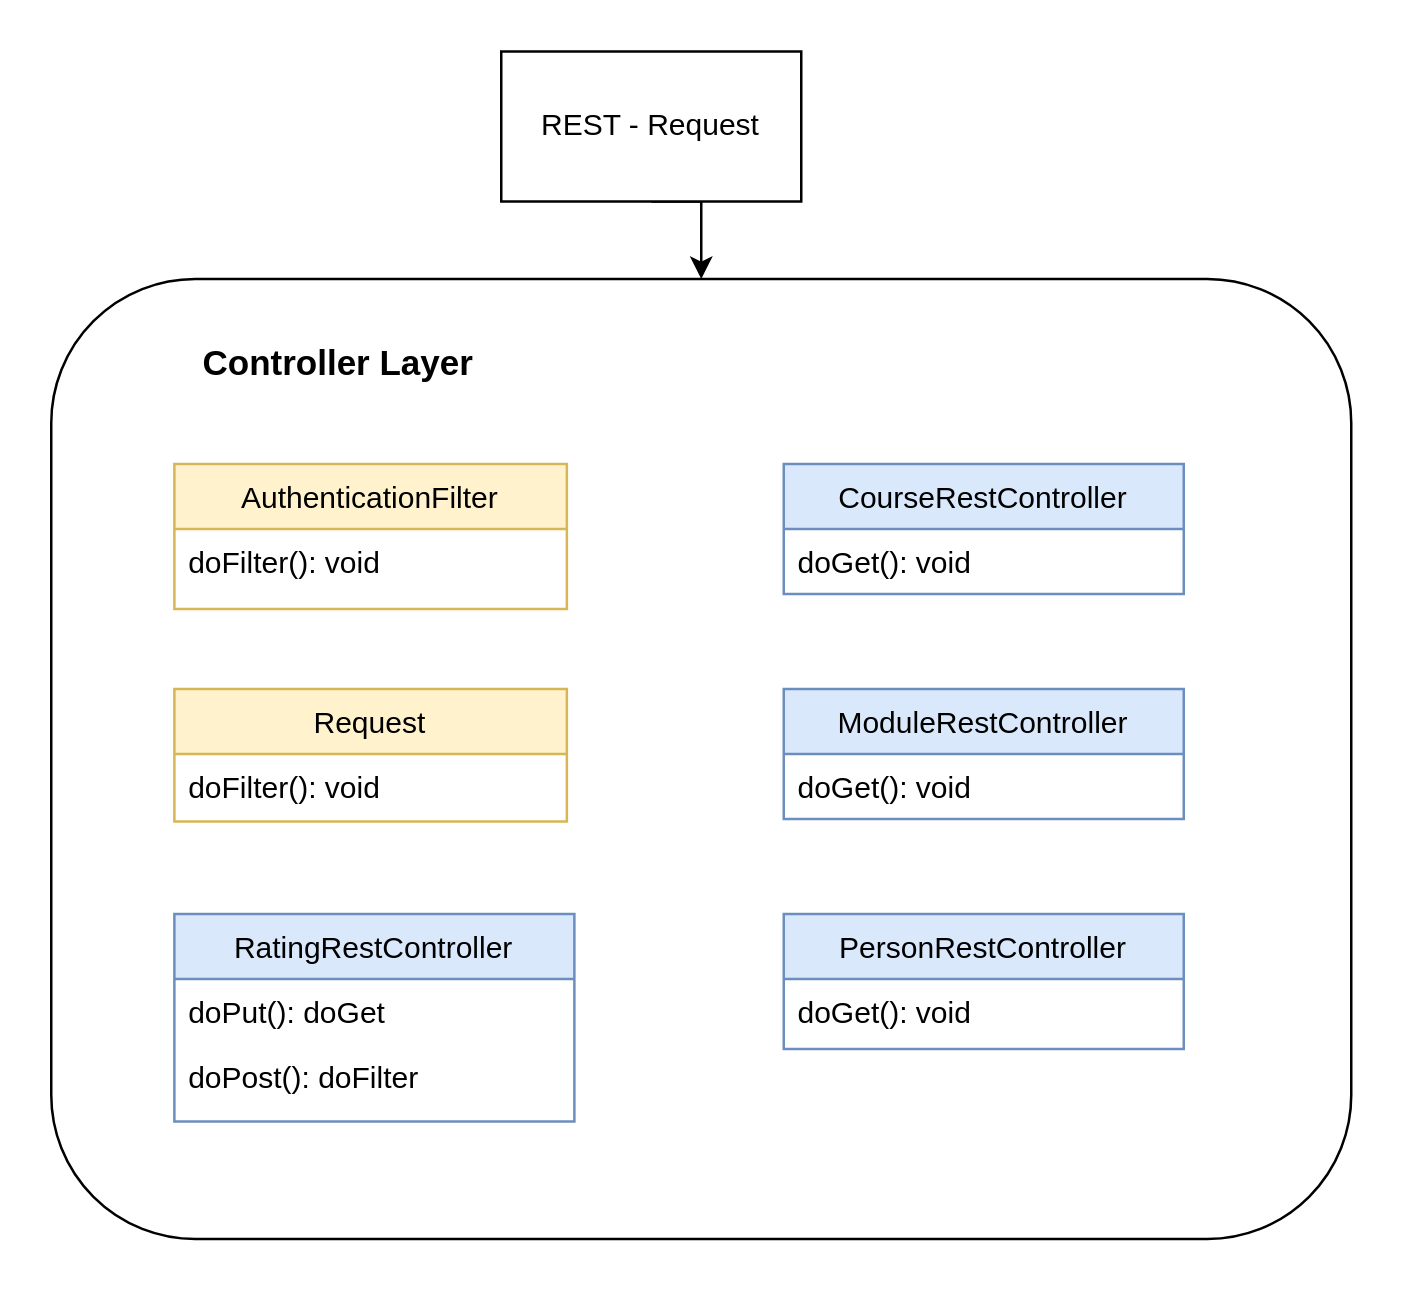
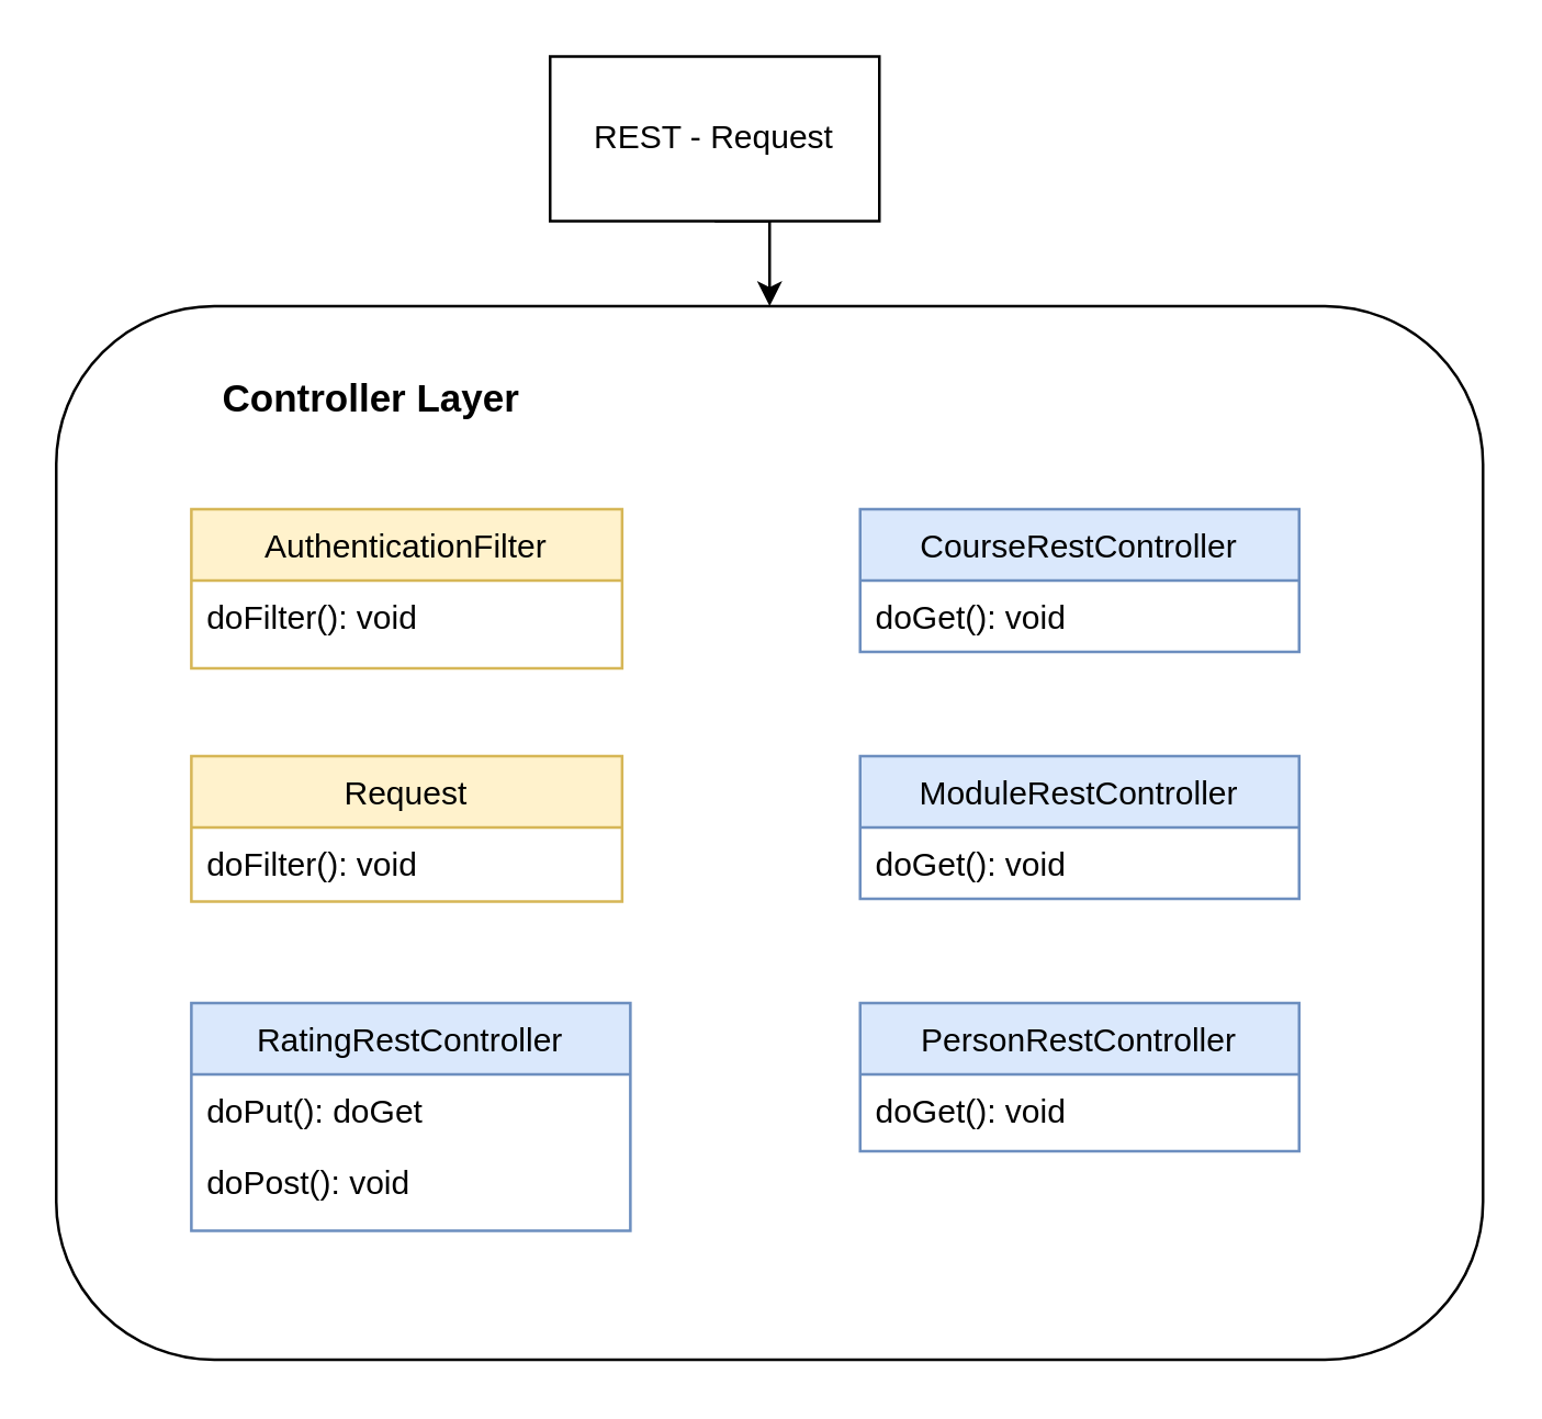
  <mxCell id="0" />
  <mxCell id="1" parent="0" />
  <mxCell id="2" value="" style="rounded=1;whiteSpace=wrap;html=1;shadow=0;align=left;" vertex="1" parent="1"><mxGeometry x="20" y="111" width="520" height="384" as="geometry" /></mxCell>
  <mxCell id="3" style="edgeStyle=orthogonalEdgeStyle;rounded=0;orthogonalLoop=1;jettySize=auto;html=1;exitX=0.5;exitY=1;exitDx=0;exitDy=0;entryX=0.5;entryY=0;entryDx=0;entryDy=0;" edge="1" parent="1" source="4" target="2"><mxGeometry relative="1" as="geometry" /></mxCell>
  <mxCell id="4" value="REST - Request" style="rounded=0;whiteSpace=wrap;html=1;" vertex="1" parent="1"><mxGeometry x="200" y="20" width="120" height="60" as="geometry" /></mxCell>
  <mxCell id="5" value="RatingRestController" style="swimlane;fontStyle=0;align=center;verticalAlign=top;childLayout=stackLayout;horizontal=1;startSize=26;horizontalStack=0;resizeParent=1;resizeLast=0;collapsible=1;marginBottom=0;rounded=0;shadow=0;strokeWidth=1;fillColor=#dae8fc;strokeColor=#6c8ebf;" vertex="1" parent="1"><mxGeometry x="69.25" y="365" width="160" height="83" as="geometry"><mxRectangle x="550" y="140" width="160" height="26" as="alternateBounds" /></mxGeometry></mxCell>
  <mxCell id="6" value="doPut(): doGet" style="text;align=left;verticalAlign=top;spacingLeft=4;spacingRight=4;overflow=hidden;rotatable=0;points=[[0,0.5],[1,0.5]];portConstraint=eastwest;" vertex="1" parent="5"><mxGeometry y="26" width="160" height="26" as="geometry" /></mxCell>
- <mxCell id="7" value="doPost(): doFilter" style="text;align=left;verticalAlign=top;spacingLeft=4;spacingRight=4;overflow=hidden;rotatable=0;points=[[0,0.5],[1,0.5]];portConstraint=eastwest;" vertex="1" parent="5"><mxGeometry y="52" width="160" height="26" as="geometry" /></mxCell>
+ <mxCell id="7" value="doPost(): void" style="text;align=left;verticalAlign=top;spacingLeft=4;spacingRight=4;overflow=hidden;rotatable=0;points=[[0,0.5],[1,0.5]];portConstraint=eastwest;" vertex="1" parent="5"><mxGeometry y="52" width="160" height="26" as="geometry" /></mxCell>
  <mxCell id="8" value="PersonRestController" style="swimlane;fontStyle=0;align=center;verticalAlign=top;childLayout=stackLayout;horizontal=1;startSize=26;horizontalStack=0;resizeParent=1;resizeLast=0;collapsible=1;marginBottom=0;rounded=0;shadow=0;strokeWidth=1;fillColor=#dae8fc;strokeColor=#6c8ebf;" vertex="1" parent="1"><mxGeometry x="313" y="365" width="160" height="54" as="geometry"><mxRectangle x="550" y="140" width="160" height="26" as="alternateBounds" /></mxGeometry></mxCell>
  <mxCell id="9" value="doGet(): void" style="text;align=left;verticalAlign=top;spacingLeft=4;spacingRight=4;overflow=hidden;rotatable=0;points=[[0,0.5],[1,0.5]];portConstraint=eastwest;" vertex="1" parent="8"><mxGeometry y="26" width="160" height="26" as="geometry" /></mxCell>
  <mxCell id="10" value="CourseRestController" style="swimlane;fontStyle=0;align=center;verticalAlign=top;childLayout=stackLayout;horizontal=1;startSize=26;horizontalStack=0;resizeParent=1;resizeLast=0;collapsible=1;marginBottom=0;rounded=0;shadow=0;strokeWidth=1;fillColor=#dae8fc;strokeColor=#6c8ebf;" vertex="1" parent="1"><mxGeometry x="313" y="185" width="160" height="52" as="geometry"><mxRectangle x="550" y="140" width="160" height="26" as="alternateBounds" /></mxGeometry></mxCell>
  <mxCell id="11" value="doGet(): void" style="text;align=left;verticalAlign=top;spacingLeft=4;spacingRight=4;overflow=hidden;rotatable=0;points=[[0,0.5],[1,0.5]];portConstraint=eastwest;" vertex="1" parent="10"><mxGeometry y="26" width="160" height="26" as="geometry" /></mxCell>
  <mxCell id="12" value="AuthenticationFilter" style="swimlane;fontStyle=0;align=center;verticalAlign=top;childLayout=stackLayout;horizontal=1;startSize=26;horizontalStack=0;resizeParent=1;resizeLast=0;collapsible=1;marginBottom=0;rounded=0;shadow=0;strokeWidth=1;fillColor=#fff2cc;strokeColor=#d6b656;" vertex="1" parent="1"><mxGeometry x="69.25" y="185" width="157" height="58" as="geometry"><mxRectangle x="550" y="140" width="160" height="26" as="alternateBounds" /></mxGeometry></mxCell>
  <mxCell id="13" value="doFilter(): void" style="text;align=left;verticalAlign=top;spacingLeft=4;spacingRight=4;overflow=hidden;rotatable=0;points=[[0,0.5],[1,0.5]];portConstraint=eastwest;" vertex="1" parent="12"><mxGeometry y="26" width="157" height="26" as="geometry" /></mxCell>
  <mxCell id="14" value="Request" style="swimlane;fontStyle=0;align=center;verticalAlign=top;childLayout=stackLayout;horizontal=1;startSize=26;horizontalStack=0;resizeParent=1;resizeLast=0;collapsible=1;marginBottom=0;rounded=0;shadow=0;strokeWidth=1;fillColor=#fff2cc;strokeColor=#d6b656;" vertex="1" parent="1"><mxGeometry x="69.25" y="275" width="157" height="53" as="geometry"><mxRectangle x="550" y="140" width="160" height="26" as="alternateBounds" /></mxGeometry></mxCell>
  <mxCell id="15" value="doFilter(): void" style="text;align=left;verticalAlign=top;spacingLeft=4;spacingRight=4;overflow=hidden;rotatable=0;points=[[0,0.5],[1,0.5]];portConstraint=eastwest;" vertex="1" parent="14"><mxGeometry y="26" width="157" height="26" as="geometry" /></mxCell>
  <mxCell id="16" value="&lt;b&gt;&lt;font style=&quot;font-size: 14px&quot;&gt;Controller Layer&lt;/font&gt;&lt;/b&gt;" style="text;html=1;strokeColor=none;fillColor=none;align=left;verticalAlign=middle;whiteSpace=wrap;rounded=0;" vertex="1" parent="1"><mxGeometry x="79.25" y="135" width="128.5" height="20" as="geometry" /></mxCell>
  <mxCell id="17" value="ModuleRestController" style="swimlane;fontStyle=0;align=center;verticalAlign=top;childLayout=stackLayout;horizontal=1;startSize=26;horizontalStack=0;resizeParent=1;resizeLast=0;collapsible=1;marginBottom=0;rounded=0;shadow=0;strokeWidth=1;fillColor=#dae8fc;strokeColor=#6c8ebf;" vertex="1" parent="1"><mxGeometry x="313" y="275" width="160" height="52" as="geometry"><mxRectangle x="550" y="140" width="160" height="26" as="alternateBounds" /></mxGeometry></mxCell>
  <mxCell id="18" value="doGet(): void" style="text;align=left;verticalAlign=top;spacingLeft=4;spacingRight=4;overflow=hidden;rotatable=0;points=[[0,0.5],[1,0.5]];portConstraint=eastwest;" vertex="1" parent="17"><mxGeometry y="26" width="160" height="26" as="geometry" /></mxCell>
